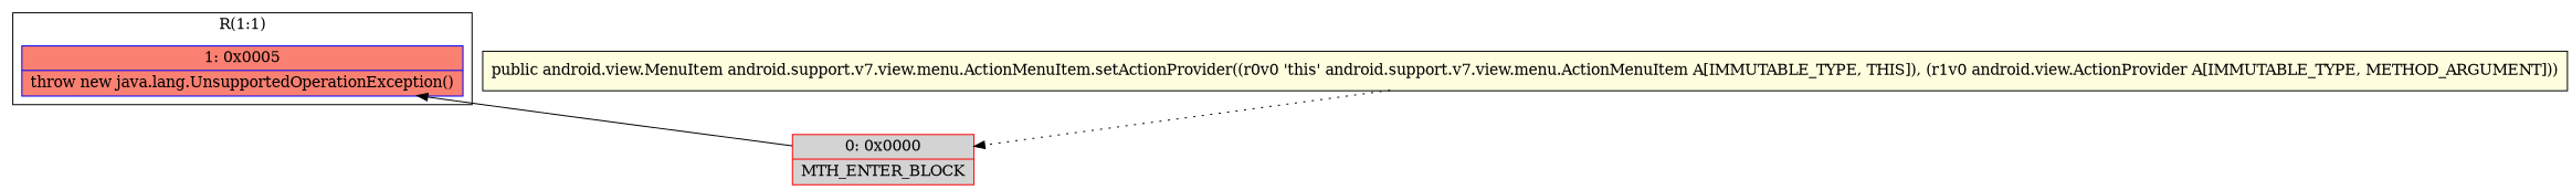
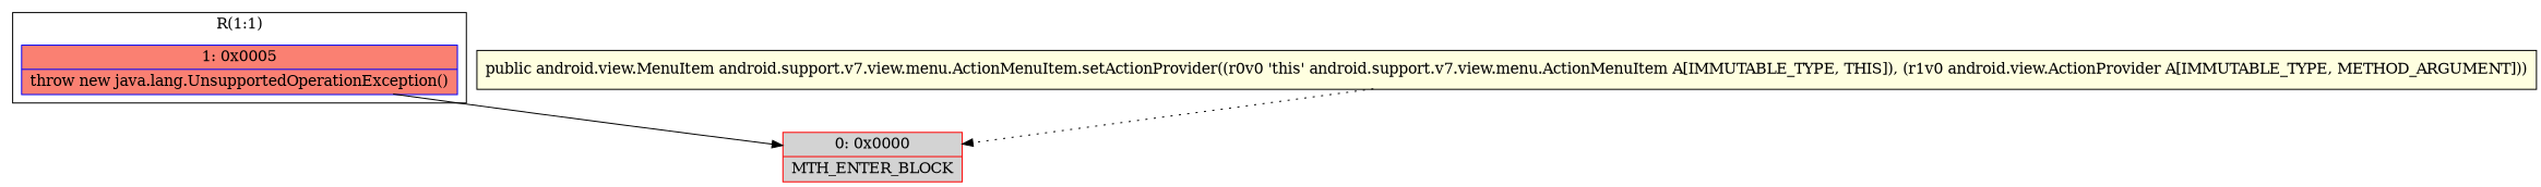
  digraph {
    node [shape=record style=filled]
    n1 [color=blue label="{1\:\ 0x0005|throw new java.lang.UnsupportedOperationException()\l}" fillcolor=salmon]
    n2 [color=red label="{0\:\ 0x0000|MTH_ENTER_BLOCK\l}" fillcolor=lightgrey]
    n3 [label="{public android.view.MenuItem android.support.v7.view.menu.ActionMenuItem.setActionProvider((r0v0 'this' android.support.v7.view.menu.ActionMenuItem A[IMMUTABLE_TYPE, THIS]), (r1v0 android.view.ActionProvider A[IMMUTABLE_TYPE, METHOD_ARGUMENT])) }" fillcolor=lightyellow]
    subgraph cluster_1 {
      label="R(1:1)"
      n1
    }
-   n2 -> n1 [style=solid]
+   n1 -> n2 [style=solid]
    n3 -> n2 [style=dotted]
  }
